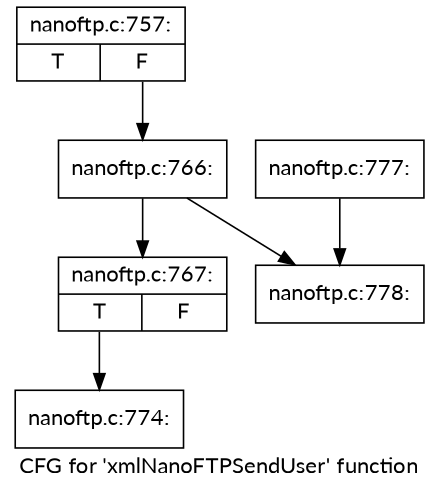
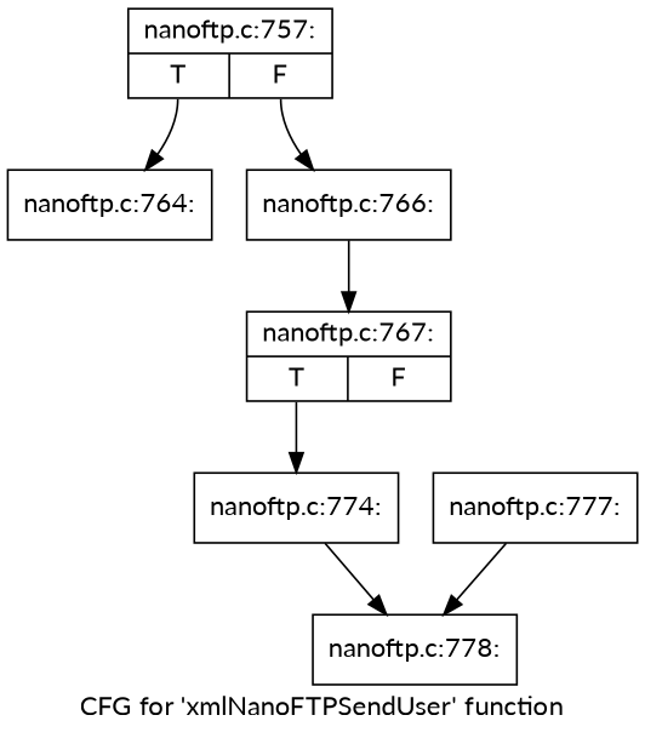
  digraph {
    fontname=Lato
    label="CFG for 'xmlNanoFTPSendUser' function"
    node [fontname=Lato shape=record]
    edge [fontname=Lato]
    n1 [label="{nanoftp.c:757:|{<s0>T|<s1>F}}"]
+   n2 [label="{nanoftp.c:764:}"]
    n3 [label="{nanoftp.c:766:}"]
    n4 [label="{nanoftp.c:767:|{<s0>T|<s1>F}}"]
    n5 [label="{nanoftp.c:774:}"]
    n6 [label="{nanoftp.c:778:}"]
    n7 [label="{nanoftp.c:777:}"]
+   n1 -> n2 [tailport=s0]
    n1 -> n3 [tailport=s1]
    n3 -> n4
    n4 -> n5 [tailport=s0]
-   n3 -> n6
+   n5 -> n6
    n7 -> n6
  }
